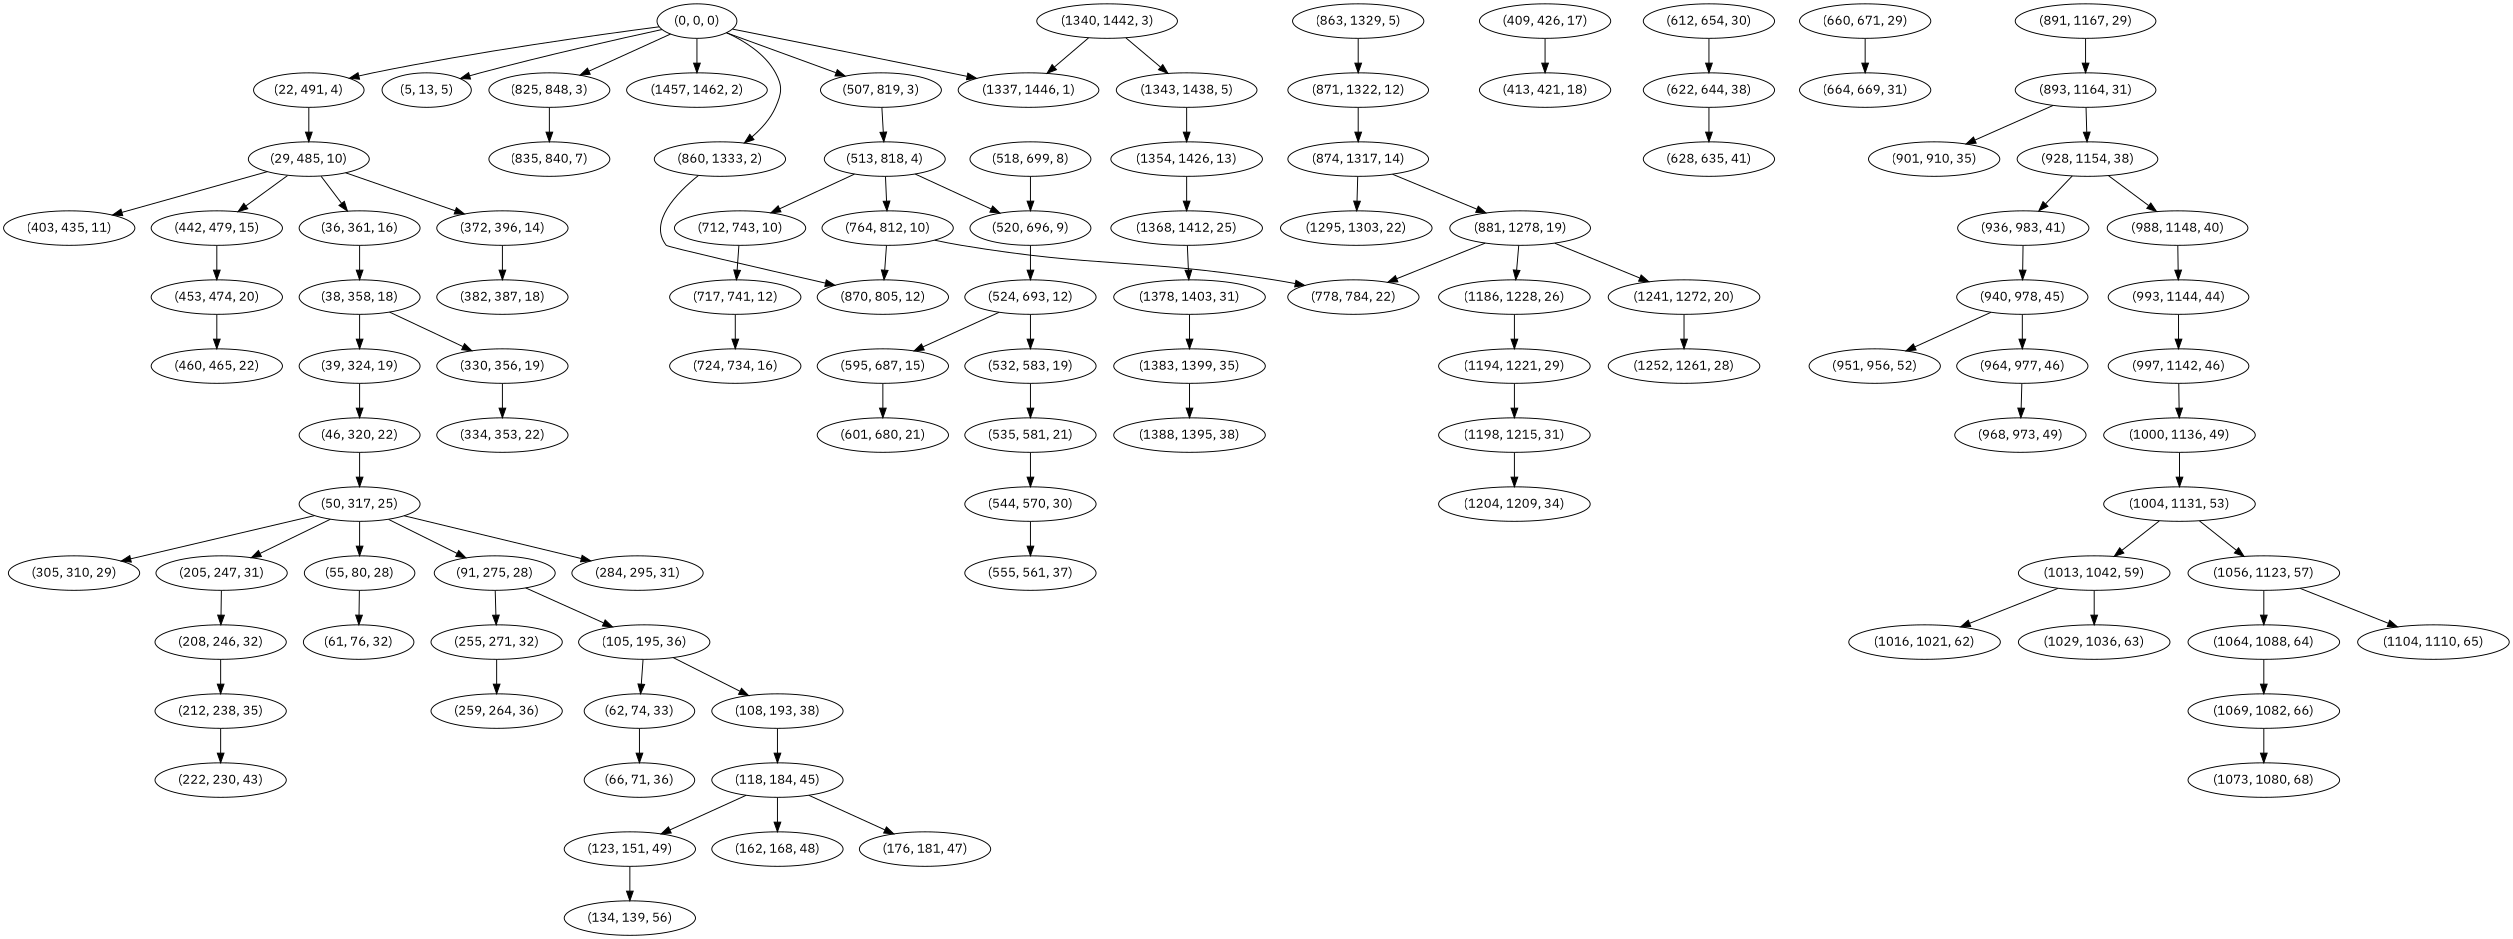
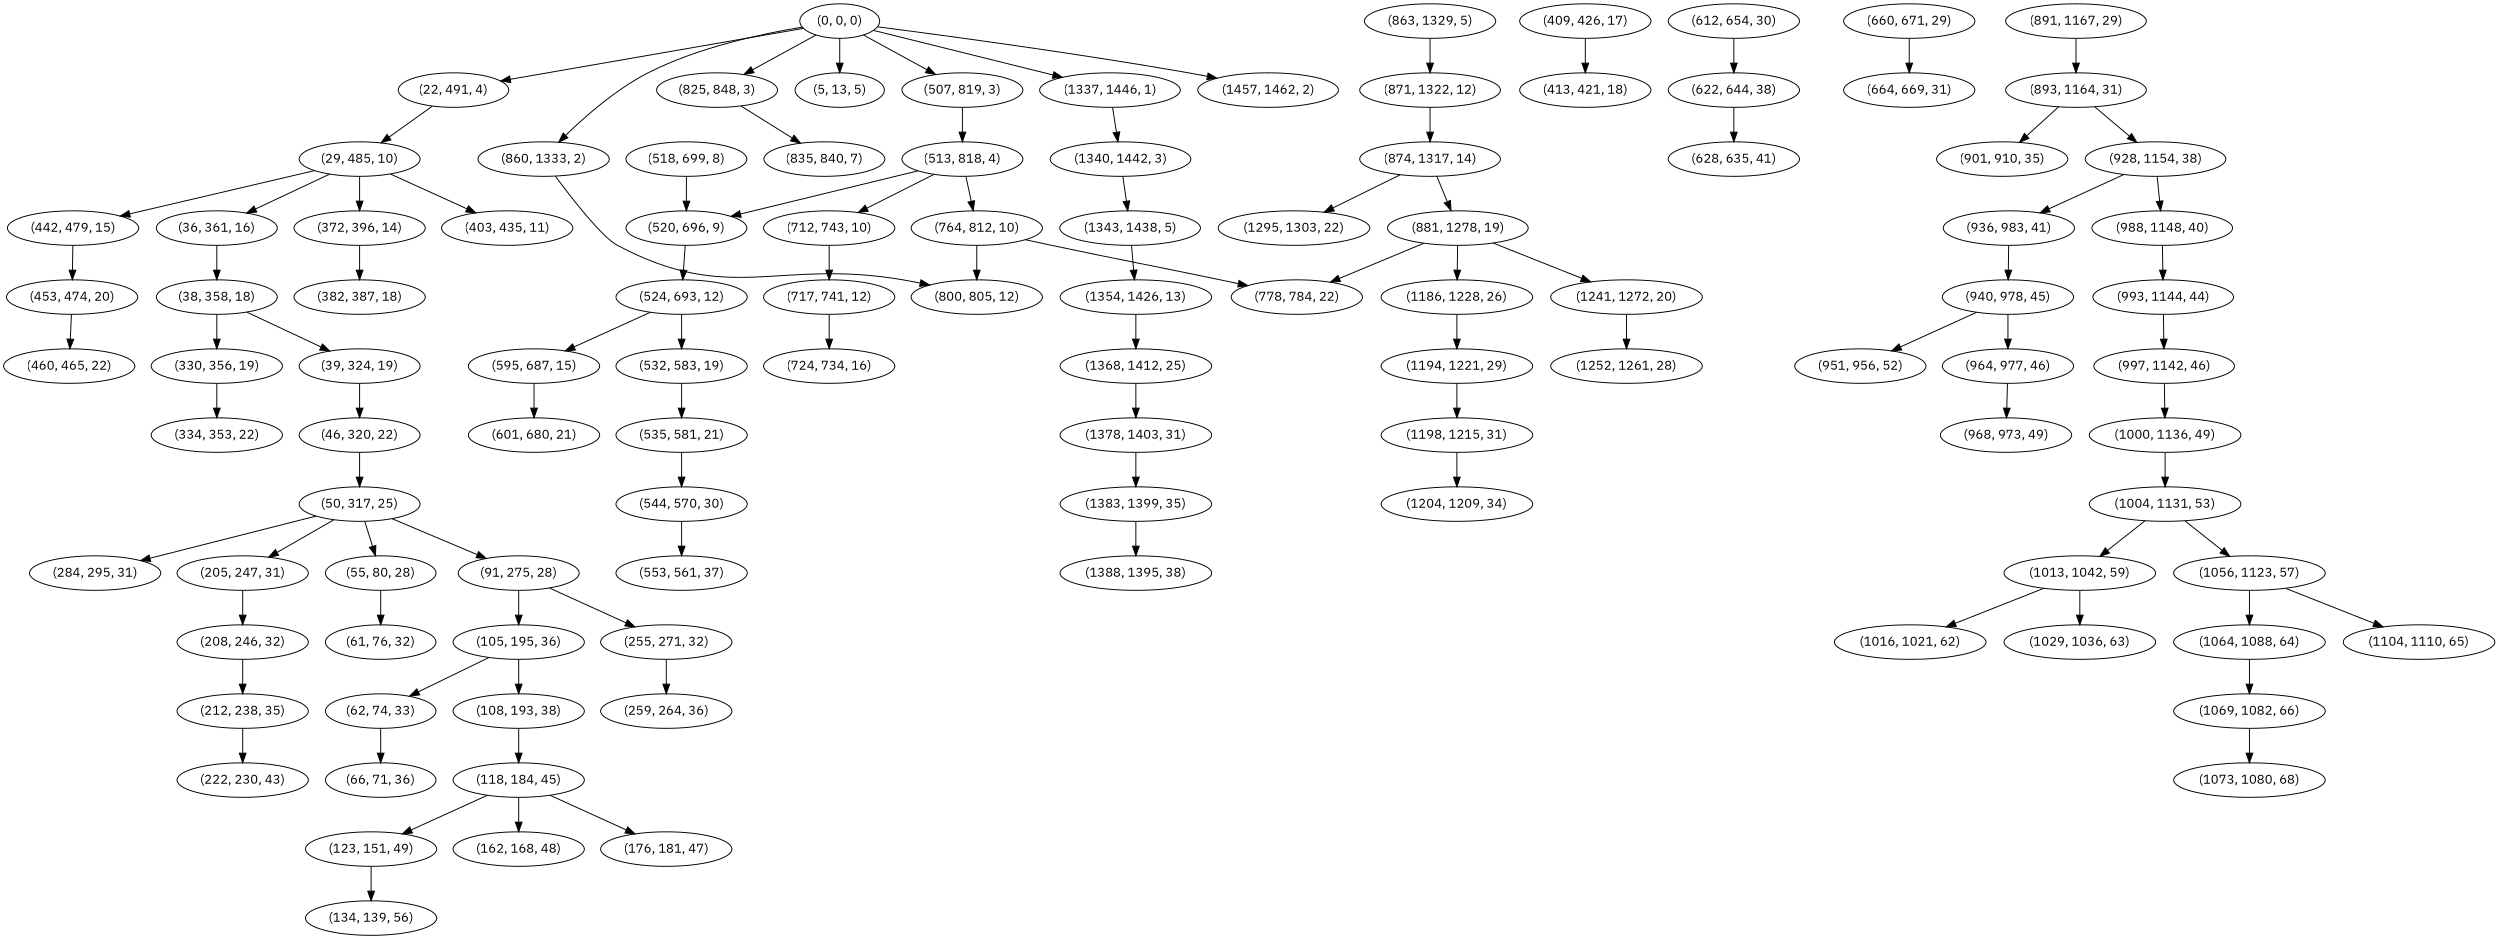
  digraph {
    fontname="IBM Plex Sans"
    node [fontname="IBM Plex Sans"]
    edge [fontname="IBM Plex Sans"]
    "(0, 0, 0)"
    "(5, 13, 5)"
    "(22, 491, 4)"
    "(507, 819, 3)"
    "(825, 848, 3)"
    "(860, 1333, 2)"
    "(1337, 1446, 1)"
    "(1457, 1462, 2)"
    "(29, 485, 10)"
    "(513, 818, 4)"
    "(835, 840, 7)"
-   "(800, 805, 12)" [label="(870, 805, 12)"]
+   "(800, 805, 12)"
    "(1340, 1442, 3)"
    "(36, 361, 16)"
    "(372, 396, 14)"
    "(403, 435, 11)"
    "(442, 479, 15)"
    "(38, 358, 18)"
    "(382, 387, 18)"
    "(453, 474, 20)"
    "(39, 324, 19)"
    "(330, 356, 19)"
    "(46, 320, 22)"
    "(334, 353, 22)"
    "(50, 317, 25)"
    "(55, 80, 28)"
    "(91, 275, 28)"
    "(284, 295, 31)"
-   "(305, 310, 29)"
    "(205, 247, 31)"
    "(61, 76, 32)"
    "(105, 195, 36)"
    "(255, 271, 32)"
    "(62, 74, 33)"
    "(66, 71, 36)"
    "(108, 193, 38)"
    "(208, 246, 32)"
    "(259, 264, 36)"
    "(118, 184, 45)"
    "(123, 151, 49)"
    "(162, 168, 48)"
    "(176, 181, 47)"
    "(134, 139, 56)"
    "(212, 238, 35)"
    "(222, 230, 43)"
    "(409, 426, 17)"
    "(413, 421, 18)"
    "(460, 465, 22)"
    "(712, 743, 10)"
    "(764, 812, 10)"
    "(520, 696, 9)"
    "(518, 699, 8)"
    "(717, 741, 12)"
    "(778, 784, 22)"
    "(524, 693, 12)"
    "(532, 583, 19)"
    "(595, 687, 15)"
    "(535, 581, 21)"
    "(601, 680, 21)"
    "(544, 570, 30)"
-   "(555, 561, 37)"
+   "(555, 561, 37)" [label="(553, 561, 37)"]
    "(612, 654, 30)"
    "(622, 644, 38)"
    "(660, 671, 29)"
    "(664, 669, 31)"
    "(628, 635, 41)"
    "(724, 734, 16)"
    "(863, 1329, 5)"
    "(871, 1322, 12)"
    "(874, 1317, 14)"
    "(881, 1278, 19)"
    "(1295, 1303, 22)"
    "(1186, 1228, 26)"
    "(1241, 1272, 20)"
    "(891, 1167, 29)"
    "(893, 1164, 31)"
    "(1194, 1221, 29)"
    "(1252, 1261, 28)"
    "(901, 910, 35)"
    "(928, 1154, 38)"
    "(936, 983, 41)"
    "(988, 1148, 40)"
    "(940, 978, 45)"
    "(993, 1144, 44)"
    "(951, 956, 52)"
    "(964, 977, 46)"
    "(968, 973, 49)"
    "(997, 1142, 46)"
    "(1000, 1136, 49)"
    "(1004, 1131, 53)"
    "(1013, 1042, 59)"
    "(1056, 1123, 57)"
    "(1016, 1021, 62)"
    "(1029, 1036, 63)"
    "(1064, 1088, 64)"
    "(1104, 1110, 65)"
    "(1069, 1082, 66)"
    "(1073, 1080, 68)"
    "(1198, 1215, 31)"
    "(1204, 1209, 34)"
    "(1343, 1438, 5)"
    "(1354, 1426, 13)"
    "(1368, 1412, 25)"
    "(1378, 1403, 31)"
    "(1383, 1399, 35)"
    "(1388, 1395, 38)"
    "(0, 0, 0)" -> "(5, 13, 5)"
    "(0, 0, 0)" -> "(22, 491, 4)"
    "(0, 0, 0)" -> "(507, 819, 3)"
    "(0, 0, 0)" -> "(825, 848, 3)"
    "(0, 0, 0)" -> "(860, 1333, 2)"
    "(0, 0, 0)" -> "(1337, 1446, 1)"
    "(0, 0, 0)" -> "(1457, 1462, 2)"
    "(22, 491, 4)" -> "(29, 485, 10)"
    "(507, 819, 3)" -> "(513, 818, 4)"
    "(825, 848, 3)" -> "(835, 840, 7)"
    "(860, 1333, 2)" -> "(800, 805, 12)"
-   "(1340, 1442, 3)" -> "(1337, 1446, 1)"
+   "(1337, 1446, 1)" -> "(1340, 1442, 3)"
    "(29, 485, 10)" -> "(36, 361, 16)"
    "(29, 485, 10)" -> "(372, 396, 14)"
    "(29, 485, 10)" -> "(403, 435, 11)"
    "(29, 485, 10)" -> "(442, 479, 15)"
    "(513, 818, 4)" -> "(712, 743, 10)"
    "(513, 818, 4)" -> "(764, 812, 10)"
    "(513, 818, 4)" -> "(520, 696, 9)"
    "(1340, 1442, 3)" -> "(1343, 1438, 5)"
    "(36, 361, 16)" -> "(38, 358, 18)"
    "(372, 396, 14)" -> "(382, 387, 18)"
    "(442, 479, 15)" -> "(453, 474, 20)"
    "(38, 358, 18)" -> "(39, 324, 19)"
    "(38, 358, 18)" -> "(330, 356, 19)"
    "(453, 474, 20)" -> "(460, 465, 22)"
    "(39, 324, 19)" -> "(46, 320, 22)"
    "(330, 356, 19)" -> "(334, 353, 22)"
    "(46, 320, 22)" -> "(50, 317, 25)"
    "(50, 317, 25)" -> "(55, 80, 28)"
    "(50, 317, 25)" -> "(91, 275, 28)"
    "(50, 317, 25)" -> "(284, 295, 31)"
-   "(50, 317, 25)" -> "(305, 310, 29)"
    "(50, 317, 25)" -> "(205, 247, 31)"
    "(55, 80, 28)" -> "(61, 76, 32)"
    "(91, 275, 28)" -> "(105, 195, 36)"
    "(91, 275, 28)" -> "(255, 271, 32)"
    "(205, 247, 31)" -> "(208, 246, 32)"
    "(105, 195, 36)" -> "(62, 74, 33)"
    "(105, 195, 36)" -> "(108, 193, 38)"
    "(255, 271, 32)" -> "(259, 264, 36)"
    "(62, 74, 33)" -> "(66, 71, 36)"
    "(108, 193, 38)" -> "(118, 184, 45)"
    "(208, 246, 32)" -> "(212, 238, 35)"
    "(118, 184, 45)" -> "(123, 151, 49)"
    "(118, 184, 45)" -> "(162, 168, 48)"
    "(118, 184, 45)" -> "(176, 181, 47)"
    "(123, 151, 49)" -> "(134, 139, 56)"
    "(212, 238, 35)" -> "(222, 230, 43)"
    "(409, 426, 17)" -> "(413, 421, 18)"
    "(712, 743, 10)" -> "(717, 741, 12)"
    "(764, 812, 10)" -> "(800, 805, 12)"
    "(764, 812, 10)" -> "(778, 784, 22)"
    "(520, 696, 9)" -> "(524, 693, 12)"
    "(518, 699, 8)" -> "(520, 696, 9)"
    "(717, 741, 12)" -> "(724, 734, 16)"
    "(524, 693, 12)" -> "(532, 583, 19)"
    "(524, 693, 12)" -> "(595, 687, 15)"
    "(532, 583, 19)" -> "(535, 581, 21)"
    "(595, 687, 15)" -> "(601, 680, 21)"
    "(535, 581, 21)" -> "(544, 570, 30)"
    "(544, 570, 30)" -> "(555, 561, 37)"
    "(612, 654, 30)" -> "(622, 644, 38)"
    "(622, 644, 38)" -> "(628, 635, 41)"
    "(660, 671, 29)" -> "(664, 669, 31)"
    "(863, 1329, 5)" -> "(871, 1322, 12)"
    "(871, 1322, 12)" -> "(874, 1317, 14)"
    "(874, 1317, 14)" -> "(881, 1278, 19)"
    "(874, 1317, 14)" -> "(1295, 1303, 22)"
    "(881, 1278, 19)" -> "(778, 784, 22)"
    "(881, 1278, 19)" -> "(1186, 1228, 26)"
    "(881, 1278, 19)" -> "(1241, 1272, 20)"
    "(1186, 1228, 26)" -> "(1194, 1221, 29)"
    "(1241, 1272, 20)" -> "(1252, 1261, 28)"
    "(891, 1167, 29)" -> "(893, 1164, 31)"
    "(893, 1164, 31)" -> "(901, 910, 35)"
    "(893, 1164, 31)" -> "(928, 1154, 38)"
    "(1194, 1221, 29)" -> "(1198, 1215, 31)"
    "(928, 1154, 38)" -> "(936, 983, 41)"
    "(928, 1154, 38)" -> "(988, 1148, 40)"
    "(936, 983, 41)" -> "(940, 978, 45)"
    "(988, 1148, 40)" -> "(993, 1144, 44)"
    "(940, 978, 45)" -> "(951, 956, 52)"
    "(940, 978, 45)" -> "(964, 977, 46)"
    "(993, 1144, 44)" -> "(997, 1142, 46)"
    "(964, 977, 46)" -> "(968, 973, 49)"
    "(997, 1142, 46)" -> "(1000, 1136, 49)"
    "(1000, 1136, 49)" -> "(1004, 1131, 53)"
    "(1004, 1131, 53)" -> "(1013, 1042, 59)"
    "(1004, 1131, 53)" -> "(1056, 1123, 57)"
    "(1013, 1042, 59)" -> "(1016, 1021, 62)"
    "(1013, 1042, 59)" -> "(1029, 1036, 63)"
    "(1056, 1123, 57)" -> "(1064, 1088, 64)"
    "(1056, 1123, 57)" -> "(1104, 1110, 65)"
    "(1064, 1088, 64)" -> "(1069, 1082, 66)"
    "(1069, 1082, 66)" -> "(1073, 1080, 68)"
    "(1198, 1215, 31)" -> "(1204, 1209, 34)"
    "(1343, 1438, 5)" -> "(1354, 1426, 13)"
    "(1354, 1426, 13)" -> "(1368, 1412, 25)"
    "(1368, 1412, 25)" -> "(1378, 1403, 31)"
    "(1378, 1403, 31)" -> "(1383, 1399, 35)"
    "(1383, 1399, 35)" -> "(1388, 1395, 38)"
  }
